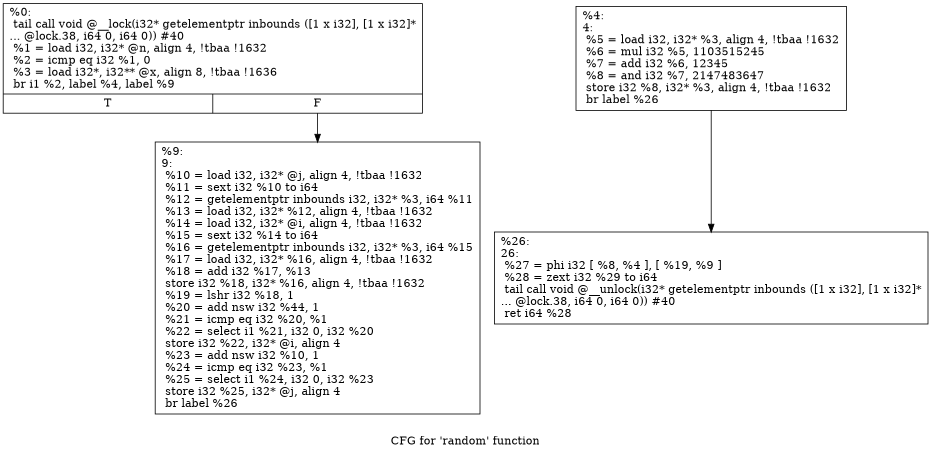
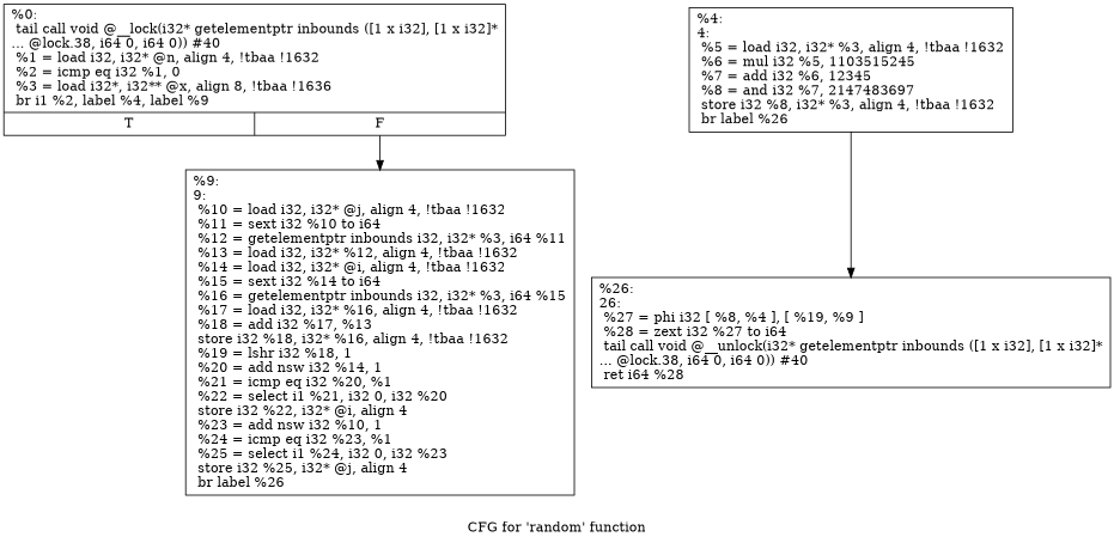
  digraph {
    label="CFG for 'random' function"
    node [shape=record]
    n1 [label="{%0:\l  tail call void @__lock(i32* getelementptr inbounds ([1 x i32], [1 x i32]*\l... @lock.38, i64 0, i64 0)) #40\l  %1 = load i32, i32* @n, align 4, !tbaa !1632\l  %2 = icmp eq i32 %1, 0\l  %3 = load i32*, i32** @x, align 8, !tbaa !1636\l  br i1 %2, label %4, label %9\l|{<s0>T|<s1>F}}"]
-   n2 [label="{%9:\l9:                                                \l  %10 = load i32, i32* @j, align 4, !tbaa !1632\l  %11 = sext i32 %10 to i64\l  %12 = getelementptr inbounds i32, i32* %3, i64 %11\l  %13 = load i32, i32* %12, align 4, !tbaa !1632\l  %14 = load i32, i32* @i, align 4, !tbaa !1632\l  %15 = sext i32 %14 to i64\l  %16 = getelementptr inbounds i32, i32* %3, i64 %15\l  %17 = load i32, i32* %16, align 4, !tbaa !1632\l  %18 = add i32 %17, %13\l  store i32 %18, i32* %16, align 4, !tbaa !1632\l  %19 = lshr i32 %18, 1\l  %20 = add nsw i32 %44, 1\l  %21 = icmp eq i32 %20, %1\l  %22 = select i1 %21, i32 0, i32 %20\l  store i32 %22, i32* @i, align 4\l  %23 = add nsw i32 %10, 1\l  %24 = icmp eq i32 %23, %1\l  %25 = select i1 %24, i32 0, i32 %23\l  store i32 %25, i32* @j, align 4\l  br label %26\l}"]
-   n3 [label="{%4:\l4:                                                \l  %5 = load i32, i32* %3, align 4, !tbaa !1632\l  %6 = mul i32 %5, 1103515245\l  %7 = add i32 %6, 12345\l  %8 = and i32 %7, 2147483647\l  store i32 %8, i32* %3, align 4, !tbaa !1632\l  br label %26\l}"]
-   n4 [label="{%26:\l26:                                               \l  %27 = phi i32 [ %8, %4 ], [ %19, %9 ]\l  %28 = zext i32 %29 to i64\l  tail call void @__unlock(i32* getelementptr inbounds ([1 x i32], [1 x i32]*\l... @lock.38, i64 0, i64 0)) #40\l  ret i64 %28\l}"]
+   n2 [label="{%9:\l9:                                                \l  %10 = load i32, i32* @j, align 4, !tbaa !1632\l  %11 = sext i32 %10 to i64\l  %12 = getelementptr inbounds i32, i32* %3, i64 %11\l  %13 = load i32, i32* %12, align 4, !tbaa !1632\l  %14 = load i32, i32* @i, align 4, !tbaa !1632\l  %15 = sext i32 %14 to i64\l  %16 = getelementptr inbounds i32, i32* %3, i64 %15\l  %17 = load i32, i32* %16, align 4, !tbaa !1632\l  %18 = add i32 %17, %13\l  store i32 %18, i32* %16, align 4, !tbaa !1632\l  %19 = lshr i32 %18, 1\l  %20 = add nsw i32 %14, 1\l  %21 = icmp eq i32 %20, %1\l  %22 = select i1 %21, i32 0, i32 %20\l  store i32 %22, i32* @i, align 4\l  %23 = add nsw i32 %10, 1\l  %24 = icmp eq i32 %23, %1\l  %25 = select i1 %24, i32 0, i32 %23\l  store i32 %25, i32* @j, align 4\l  br label %26\l}"]
+   n3 [label="{%4:\l4:                                                \l  %5 = load i32, i32* %3, align 4, !tbaa !1632\l  %6 = mul i32 %5, 1103515245\l  %7 = add i32 %6, 12345\l  %8 = and i32 %7, 2147483697\l  store i32 %8, i32* %3, align 4, !tbaa !1632\l  br label %26\l}"]
+   n4 [label="{%26:\l26:                                               \l  %27 = phi i32 [ %8, %4 ], [ %19, %9 ]\l  %28 = zext i32 %27 to i64\l  tail call void @__unlock(i32* getelementptr inbounds ([1 x i32], [1 x i32]*\l... @lock.38, i64 0, i64 0)) #40\l  ret i64 %28\l}"]
    n1 -> n2 [tailport=s1]
    n3 -> n4
  }
